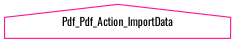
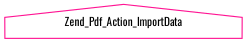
  digraph {
    rankdir=LR
    fontname=Oswald
-   n1 [color=deeppink fillcolor=white fontname=Oswald fontsize=10 height=0.2 label=Pdf_Pdf_Action_ImportData shape=house style=filled width=0.4]
+   n1 [color=deeppink fillcolor=white fontname=Oswald fontsize=10 height=0.2 label=Zend_Pdf_Action_ImportData shape=house style=filled width=0.4]
  }
